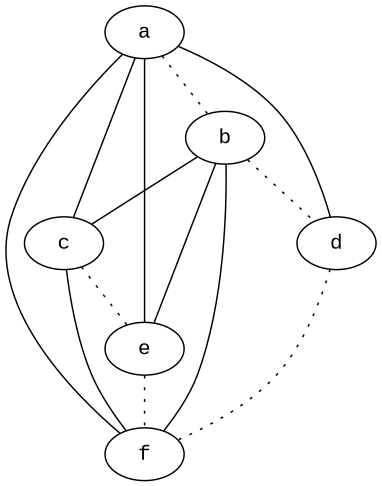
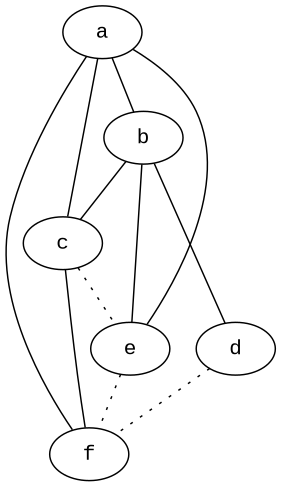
  graph {
    fontname="Liberation Mono"
    node [fontname="Liberation Mono"]
    edge [fontname="Liberation Mono"]
    a
    b
    c
    d
    e
    f
-   a -- b [style=dotted]
+   a -- b
    a -- c
-   a -- d
    a -- e
    a -- f
    b -- c
-   b -- d [style=dotted]
+   b -- d
    b -- e
-   b -- f
    c -- e [style=dotted]
    c -- f
    d -- f [style=dotted]
    e -- f [style=dotted]
  }
